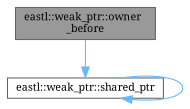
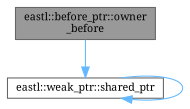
  digraph {
    rankdir=TB
    fontname="Noto Serif"
    node [fontname="Noto Serif" fontsize=10 shape=box style=filled]
    edge [color=steelblue1 fontname="Noto Serif" fontsize=10 labelfontname=Helvetica labelfontsize=10 style=solid]
-   n1 [color=gray40 fillcolor=grey60 fontcolor=black height=0.2 label="eastl::weak_ptr::owner\l_before" width=0.4]
+   n1 [color=gray40 fillcolor=grey60 fontcolor=black height=0.2 label="eastl::before_ptr::owner\l_before" width=0.4]
    n2 [color=grey40 fillcolor=white height=0.2 label="eastl::weak_ptr::shared_ptr" width=0.4]
    n1 -> n2
    n2 -> n2
  }
